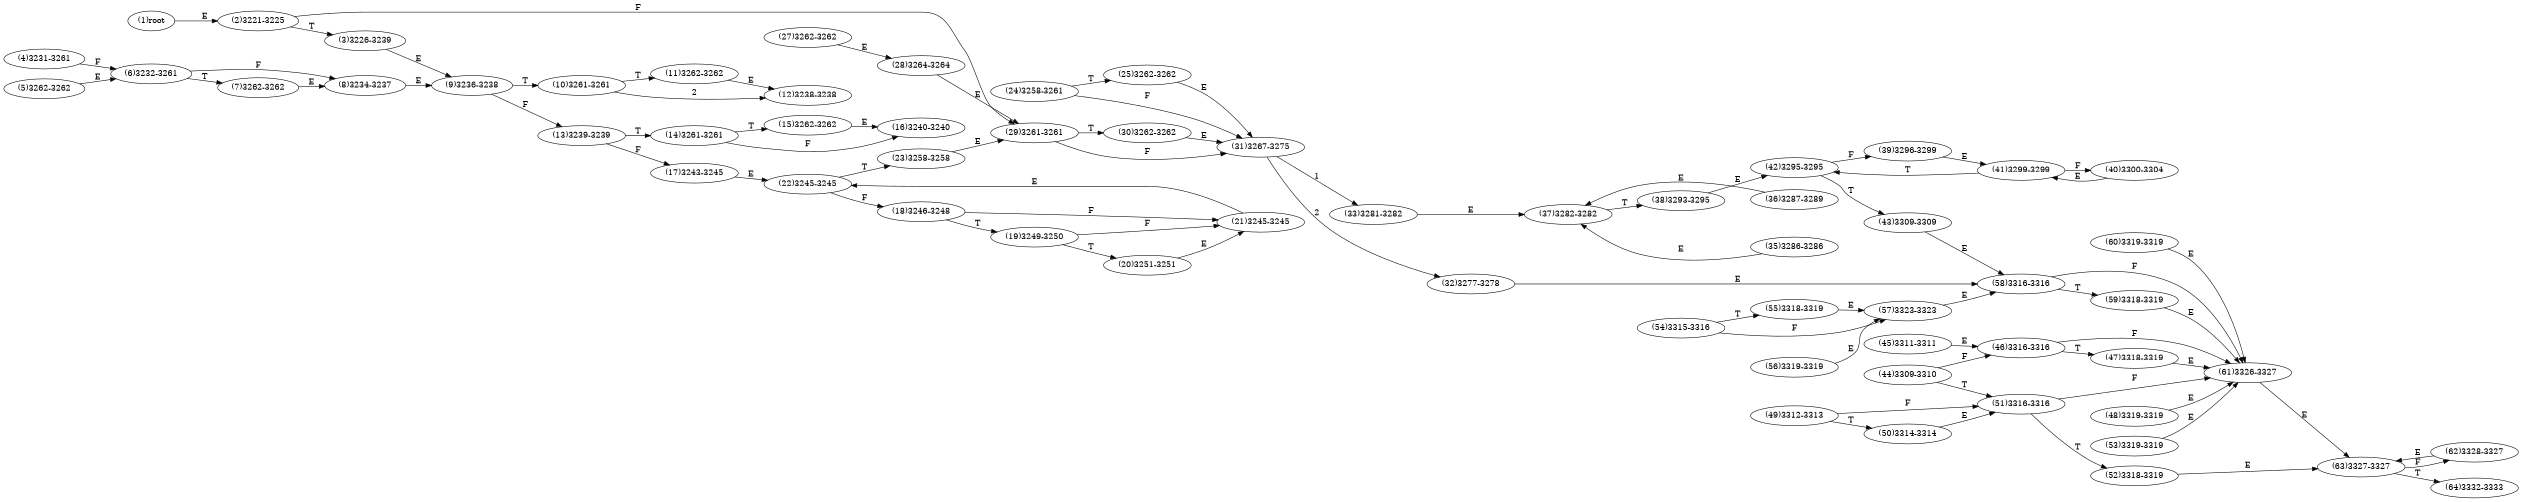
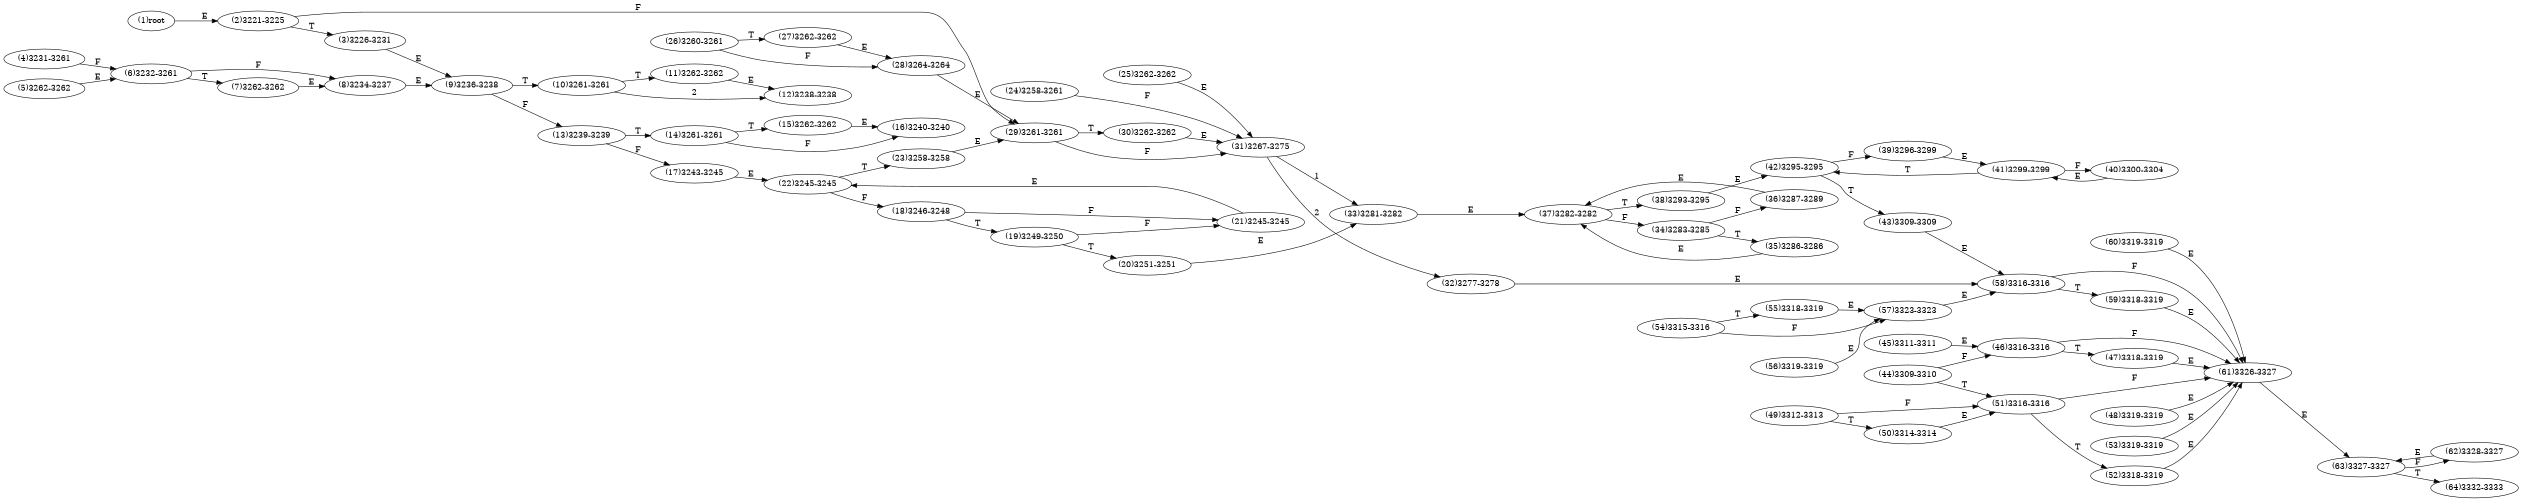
  digraph {
    rankdir=LR
    n1 [label="(1)root"]
    n2 [label="(2)3221-3225"]
-   n3 [label="(3)3226-3239"]
+   n3 [label="(3)3226-3231"]
    n4 [label="(29)3261-3261"]
    n5 [label="(9)3236-3238"]
    n6 [label="(31)3267-3275"]
    n7 [label="(30)3262-3262"]
    n8 [label="(10)3261-3261"]
    n9 [label="(13)3239-3239"]
    n10 [label="(4)3231-3261"]
    n11 [label="(6)3232-3261"]
    n12 [label="(5)3262-3262"]
    n13 [label="(7)3262-3262"]
    n14 [label="(8)3234-3237"]
    n15 [label="(11)3262-3262"]
    n16 [label="(12)3238-3238"]
    n17 [label="(14)3261-3261"]
    n18 [label="(17)3243-3245"]
    n19 [label="(15)3262-3262"]
    n20 [label="(16)3240-3240"]
    n21 [label="(22)3245-3245"]
    n22 [label="(18)3246-3248"]
    n23 [label="(23)3258-3258"]
    n24 [label="(19)3249-3250"]
    n25 [label="(21)3245-3245"]
    n26 [label="(20)3251-3251"]
    n27 [label="(25)3262-3262"]
    n28 [label="(32)3277-3278"]
    n29 [label="(33)3281-3282"]
    n30 [label="(24)3258-3261"]
    n31 [label="(27)3262-3262"]
    n32 [label="(28)3264-3264"]
+   n33 [label="(26)3260-3261"]
    n34 [label="(58)3316-3316"]
    n35 [label="(37)3282-3282"]
    n36 [label="(43)3309-3309"]
+   n37 [label="(34)3283-3285"]
    n38 [label="(35)3286-3286"]
    n39 [label="(36)3287-3289"]
    n40 [label="(38)3293-3295"]
    n41 [label="(61)3326-3327"]
    n42 [label="(59)3318-3319"]
    n43 [label="(42)3295-3295"]
    n44 [label="(39)3296-3299"]
    n45 [label="(41)3299-3299"]
    n46 [label="(40)3300-3304"]
    n47 [label="(46)3316-3316"]
    n48 [label="(47)3318-3319"]
    n49 [label="(63)3327-3327"]
    n50 [label="(44)3309-3310"]
    n51 [label="(51)3316-3316"]
    n52 [label="(45)3311-3311"]
    n53 [label="(52)3318-3319"]
    n54 [label="(50)3314-3314"]
    n55 [label="(49)3312-3313"]
    n56 [label="(48)3319-3319"]
    n57 [label="(55)3318-3319"]
    n58 [label="(57)3323-3323"]
    n59 [label="(54)3315-3316"]
    n60 [label="(53)3319-3319"]
    n61 [label="(56)3319-3319"]
    n62 [label="(62)3328-3327"]
    n63 [label="(64)3332-3333"]
    n64 [label="(60)3319-3319"]
    n1 -> n2 [label=E]
    n2 -> n3 [label=T]
    n2 -> n4 [label=F]
    n3 -> n5 [label=E]
    n4 -> n6 [label=F]
    n4 -> n7 [label=T]
    n5 -> n8 [label=T]
    n5 -> n9 [label=F]
    n6 -> n28 [label=2]
    n6 -> n29 [label=1]
    n7 -> n6 [label=E]
    n8 -> n15 [label=T]
    n8 -> n16 [label=2]
    n9 -> n17 [label=T]
    n9 -> n18 [label=F]
    n10 -> n11 [label=F]
    n11 -> n13 [label=T]
    n11 -> n14 [label=F]
    n12 -> n11 [label=E]
    n13 -> n14 [label=E]
    n14 -> n5 [label=E]
    n15 -> n16 [label=E]
    n17 -> n19 [label=T]
    n17 -> n20 [label=F]
    n18 -> n21 [label=E]
    n19 -> n20 [label=E]
    n21 -> n22 [label=F]
    n21 -> n23 [label=T]
    n22 -> n24 [label=T]
    n22 -> n25 [label=F]
    n23 -> n4 [label=E]
    n24 -> n25 [label=F]
    n24 -> n26 [label=T]
    n25 -> n21 [label=E]
-   n26 -> n25 [label=E]
+   n26 -> n29 [label=E]
    n27 -> n6 [label=E]
    n28 -> n34 [label=E]
    n29 -> n35 [label=E]
    n30 -> n6 [label=F]
-   n30 -> n27 [label=T]
    n31 -> n32 [label=E]
    n32 -> n4 [label=E]
+   n33 -> n31 [label=T]
+   n33 -> n32 [label=F]
    n34 -> n41 [label=F]
    n34 -> n42 [label=T]
+   n35 -> n37 [label=F]
    n35 -> n40 [label=T]
    n36 -> n34 [label=E]
+   n37 -> n38 [label=T]
+   n37 -> n39 [label=F]
    n38 -> n35 [label=E]
    n39 -> n35 [label=E]
    n40 -> n43 [label=E]
    n41 -> n49 [label=E]
    n42 -> n41 [label=E]
    n43 -> n36 [label=T]
    n43 -> n44 [label=F]
    n44 -> n45 [label=E]
    n45 -> n43 [label=T]
    n45 -> n46 [label=F]
    n46 -> n45 [label=E]
    n47 -> n41 [label=F]
    n47 -> n48 [label=T]
    n48 -> n41 [label=E]
    n49 -> n62 [label=F]
    n49 -> n63 [label=T]
    n50 -> n47 [label=F]
    n50 -> n51 [label=T]
    n51 -> n41 [label=F]
    n51 -> n53 [label=T]
    n52 -> n47 [label=E]
-   n53 -> n49 [label=E]
+   n53 -> n41 [label=E]
    n54 -> n51 [label=E]
    n55 -> n51 [label=F]
    n55 -> n54 [label=T]
    n56 -> n41 [label=E]
    n57 -> n58 [label=E]
    n58 -> n34 [label=E]
    n59 -> n57 [label=T]
    n59 -> n58 [label=F]
    n60 -> n41 [label=E]
    n61 -> n58 [label=E]
    n62 -> n49 [label=E]
    n64 -> n41 [label=E]
  }
